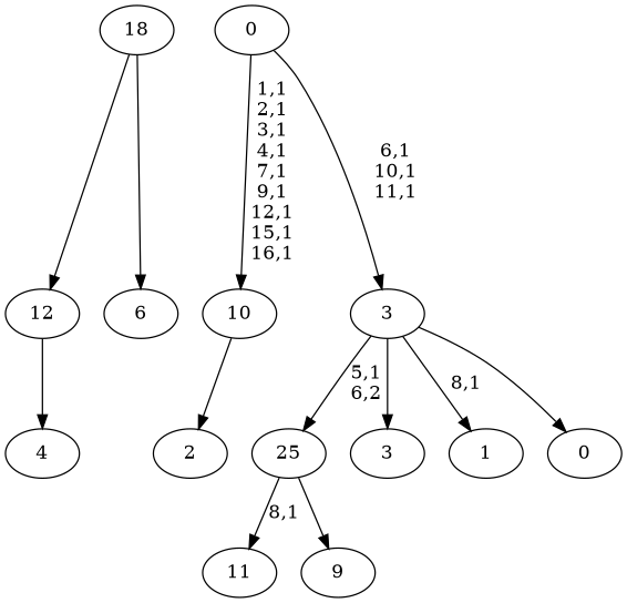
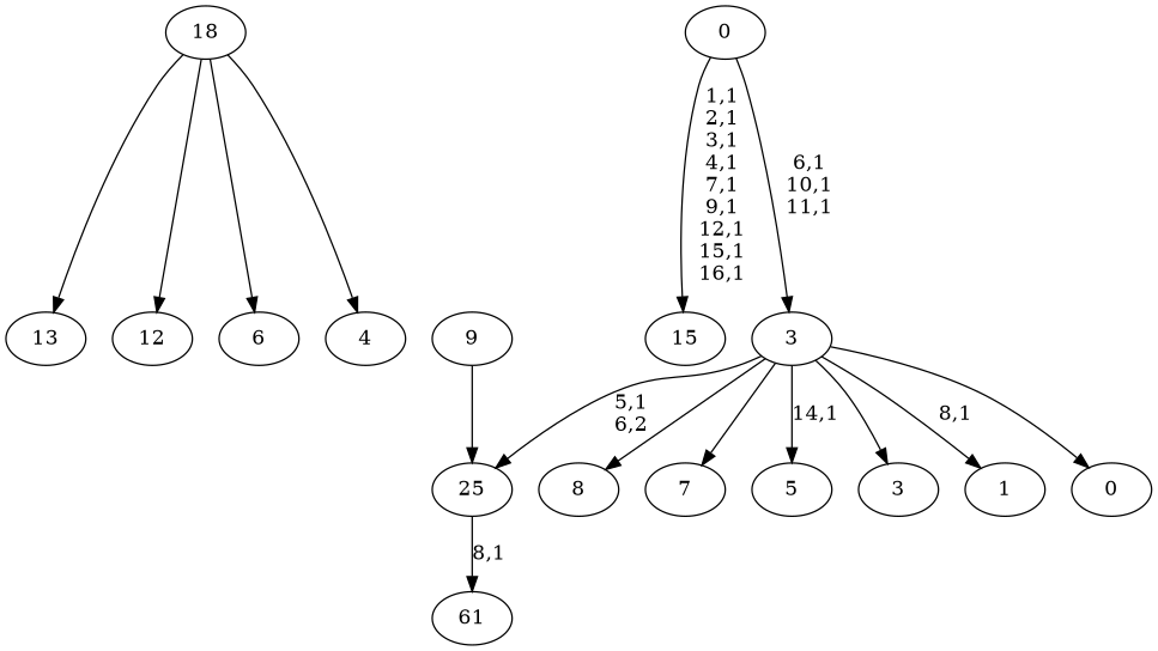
  digraph {
+   n1 [label=13]
    n2 [label=12]
-   n3 [label=11]
+   n3 [label=61]
    n4 [label=9]
    25
+   n6 [label=8]
+   n7 [label=7]
    n8 [label=6]
+   n9 [label=5]
    n10 [label=4]
    18
    n12 [label=3]
-   n13 [label=2]
-   15 [label=10]
+   15
    n15 [label=1]
    n16 [label=0]
    3
    0
    25 -> n3 [label="8,1"]
-   25 -> n4
+   n4 -> 25
+   18 -> n1
    18 -> n2
    18 -> n8
-   n2 -> n10
-   15 -> n13
+   18 -> n10
    3 -> 25 [label="5,1\n6,2"]
+   3 -> n6
+   3 -> n7
+   3 -> n9 [label="14,1"]
    3 -> n12
    3 -> n15 [label="8,1"]
    3 -> n16
    0 -> 15 [label="1,1\n2,1\n3,1\n4,1\n7,1\n9,1\n12,1\n15,1\n16,1"]
    0 -> 3 [label="6,1\n10,1\n11,1"]
  }
